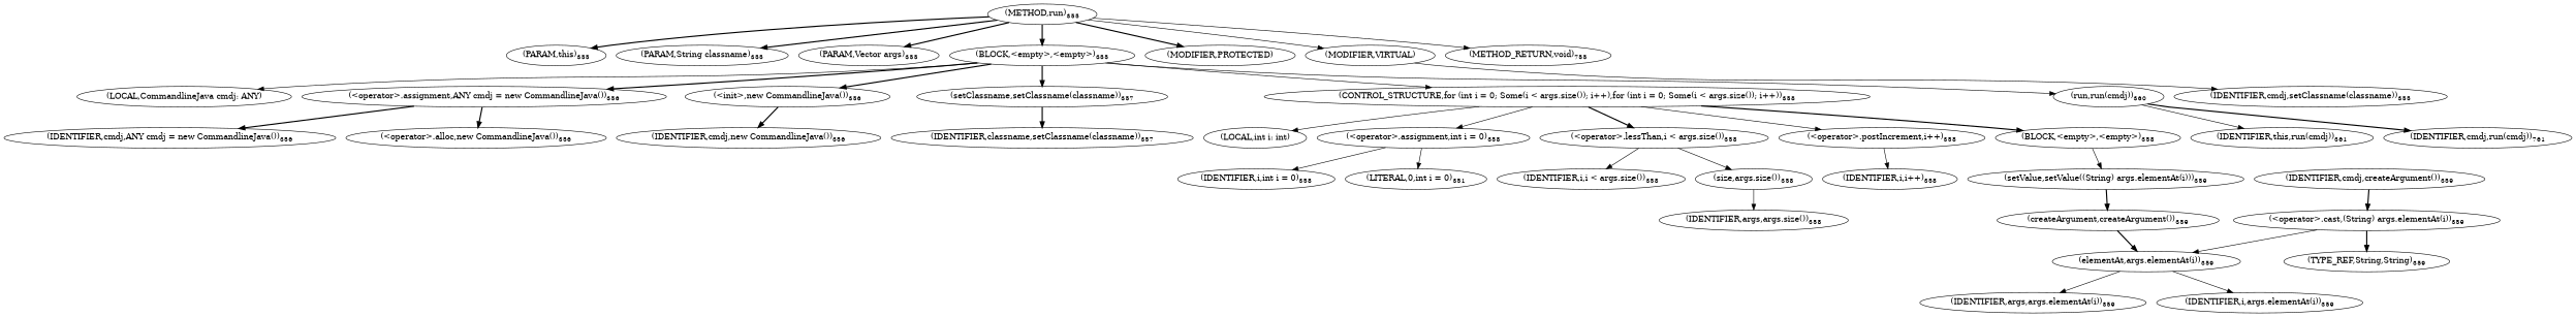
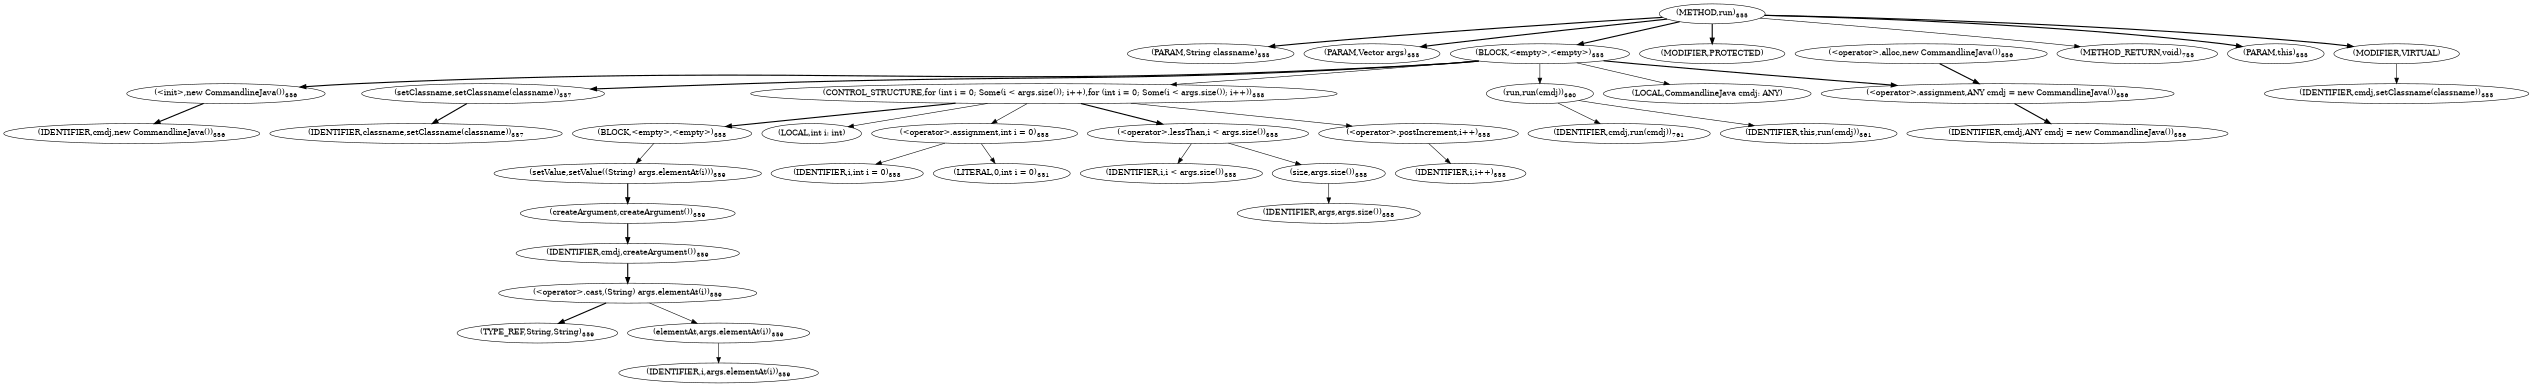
  digraph {
    edge [style=solid]
    n1 [label=<(METHOD,run)<SUB>355</SUB>>]
    n2 [label=<(PARAM,this)<SUB>355</SUB>>]
    n3 [label=<(PARAM,String classname)<SUB>355</SUB>>]
    n4 [label=<(PARAM,Vector args)<SUB>355</SUB>>]
    n5 [label=<(BLOCK,&lt;empty&gt;,&lt;empty&gt;)<SUB>355</SUB>>]
    n6 [label=<(MODIFIER,PROTECTED)>]
    n7 [label=<(MODIFIER,VIRTUAL)>]
    n8 [label=<(METHOD_RETURN,void)<SUB>755</SUB>>]
    n9 [label=<(LOCAL,CommandlineJava cmdj: ANY)>]
    n10 [label=<(&lt;operator&gt;.assignment,ANY cmdj = new CommandlineJava())<SUB>356</SUB>>]
    n11 [label=<(&lt;init&gt;,new CommandlineJava())<SUB>356</SUB>>]
    n12 [label=<(setClassname,setClassname(classname))<SUB>357</SUB>>]
    n13 [label=<(CONTROL_STRUCTURE,for (int i = 0; Some(i &lt; args.size()); i++),for (int i = 0; Some(i &lt; args.size()); i++))<SUB>358</SUB>>]
    n14 [label=<(run,run(cmdj))<SUB>360</SUB>>]
    n15 [label=<(IDENTIFIER,cmdj,setClassname(classname))<SUB>355</SUB>>]
    n16 [label=<(IDENTIFIER,cmdj,ANY cmdj = new CommandlineJava())<SUB>356</SUB>>]
    n17 [label=<(&lt;operator&gt;.alloc,new CommandlineJava())<SUB>356</SUB>>]
    n18 [label=<(IDENTIFIER,cmdj,new CommandlineJava())<SUB>356</SUB>>]
    n19 [label=<(IDENTIFIER,classname,setClassname(classname))<SUB>357</SUB>>]
    n20 [label=<(LOCAL,int i: int)>]
    n21 [label=<(&lt;operator&gt;.assignment,int i = 0)<SUB>358</SUB>>]
    n22 [label=<(&lt;operator&gt;.lessThan,i &lt; args.size())<SUB>358</SUB>>]
    n23 [label=<(&lt;operator&gt;.postIncrement,i++)<SUB>358</SUB>>]
    n24 [label=<(BLOCK,&lt;empty&gt;,&lt;empty&gt;)<SUB>358</SUB>>]
    n25 [label=<(IDENTIFIER,this,run(cmdj))<SUB>361</SUB>>]
    n26 [label=<(IDENTIFIER,cmdj,run(cmdj))<SUB>761</SUB>>]
    n27 [label=<(IDENTIFIER,i,int i = 0)<SUB>358</SUB>>]
    n28 [label=<(LITERAL,0,int i = 0)<SUB>351</SUB>>]
    n29 [label=<(IDENTIFIER,i,i &lt; args.size())<SUB>358</SUB>>]
    n30 [label=<(size,args.size())<SUB>358</SUB>>]
    n31 [label=<(IDENTIFIER,i,i++)<SUB>358</SUB>>]
    n32 [label=<(setValue,setValue((String) args.elementAt(i)))<SUB>359</SUB>>]
    n33 [label=<(IDENTIFIER,args,args.size())<SUB>358</SUB>>]
    n34 [label=<(createArgument,createArgument())<SUB>359</SUB>>]
    n35 [label=<(IDENTIFIER,cmdj,createArgument())<SUB>359</SUB>>]
    n36 [label=<(&lt;operator&gt;.cast,(String) args.elementAt(i))<SUB>359</SUB>>]
    n37 [label=<(TYPE_REF,String,String)<SUB>359</SUB>>]
    n38 [label=<(elementAt,args.elementAt(i))<SUB>359</SUB>>]
-   n39 [label=<(IDENTIFIER,args,args.elementAt(i))<SUB>359</SUB>>]
    n40 [label=<(IDENTIFIER,i,args.elementAt(i))<SUB>359</SUB>>]
    n1 -> n2 [style=bold]
    n1 -> n3 [style=bold]
    n1 -> n4 [style=bold]
    n1 -> n5 [style=bold]
    n1 -> n6 [style=bold]
-   n1 -> n7
+   n1 -> n7 [style=bold]
    n1 -> n8
    n5 -> n9
    n5 -> n10 [style=bold]
    n5 -> n11 [style=bold]
    n5 -> n12 [style=bold]
    n5 -> n13
    n5 -> n14
    n7 -> n15
    n10 -> n16 [style=bold]
-   n10 -> n17 [style=bold]
+   n17 -> n10 [style=bold]
    n11 -> n18 [style=bold]
    n12 -> n19 [style=bold]
    n13 -> n20
    n13 -> n21
    n13 -> n22 [style=bold]
    n13 -> n23
    n13 -> n24 [style=bold]
    n14 -> n25
-   n14 -> n26 [style=bold]
+   n14 -> n26
    n21 -> n27
    n21 -> n28
    n22 -> n29
    n22 -> n30
    n23 -> n31
    n24 -> n32
    n30 -> n33
    n32 -> n34 [style=bold]
-   n34 -> n38 [style=bold]
+   n34 -> n35 [style=bold]
    n35 -> n36 [style=bold]
    n36 -> n37 [style=bold]
    n36 -> n38
-   n38 -> n39
    n38 -> n40
  }
